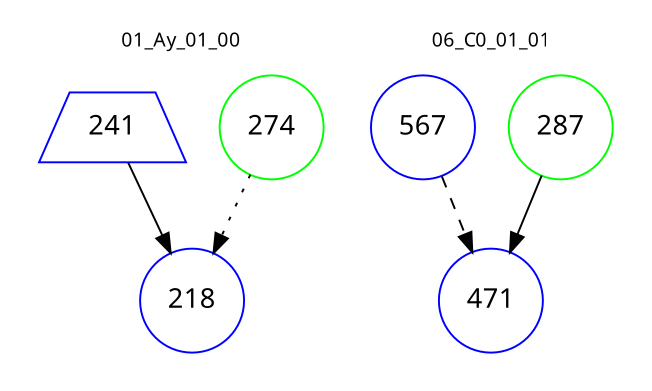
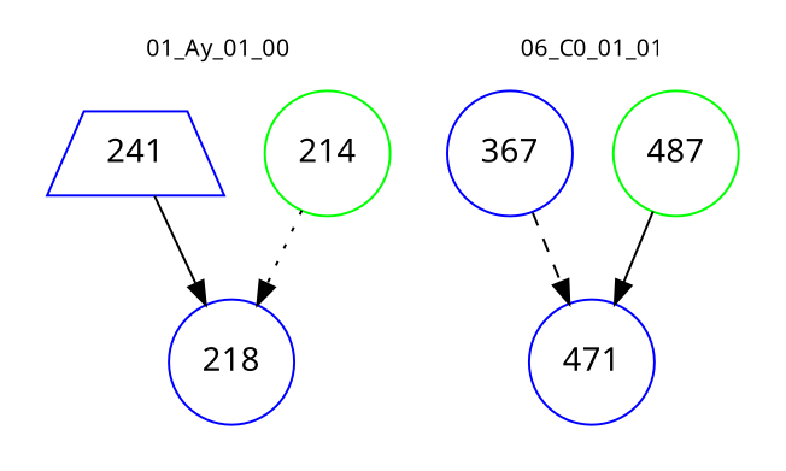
  digraph {
    fontname="Noto Sans"
    node [color=blue fontname="Noto Sans" shape=circle]
    edge [color=black fontname="Noto Sans" style=solid]
-   n1 [color=green label=274]
+   n1 [color=green label=214]
    n2 [label=218]
    n3 [label=241 shape=trapezium]
-   n4 [color=green label=287]
+   n4 [color=green label=487]
    n5 [label=471]
-   n6 [label=567]
+   n6 [label=367]
    subgraph cluster_1 {
      color=white
      fontsize=10
      label="01_Ay_01_00"
      n1
      n2
      n3
    }
    subgraph cluster_2 {
      color=white
      fontsize=10
      label="06_C0_01_01"
      n4
      n5
      n6
    }
    n1 -> n2 [style=dotted]
    n3 -> n2
    n4 -> n5
    n6 -> n5 [style=dashed]
  }
